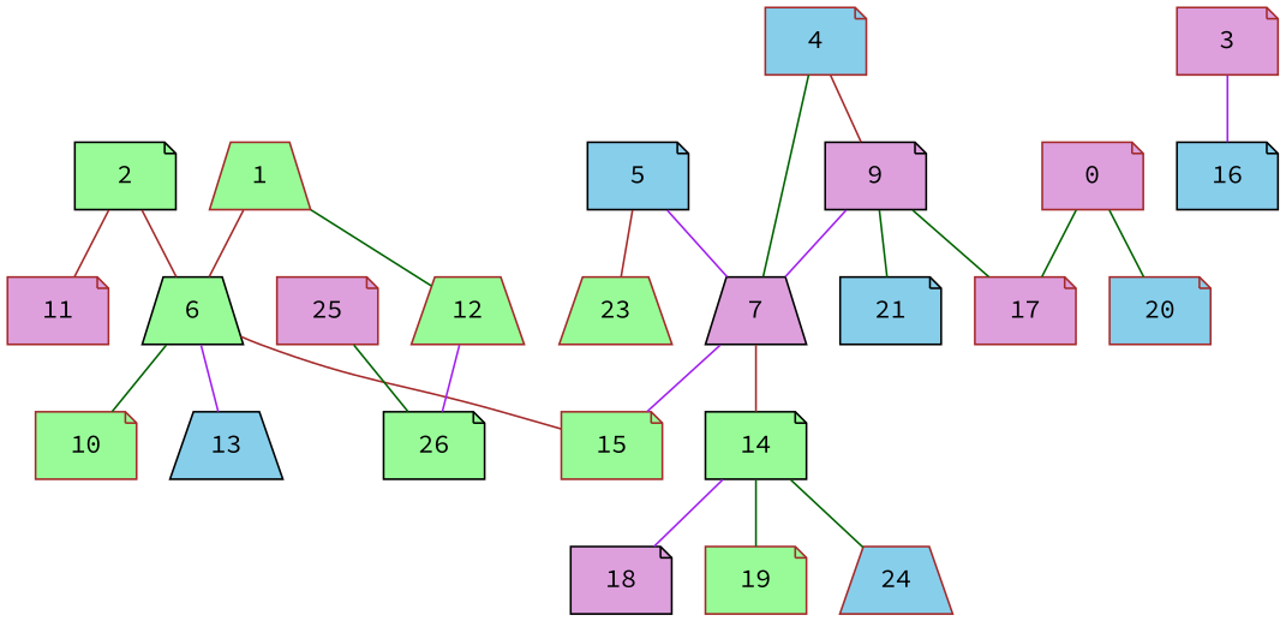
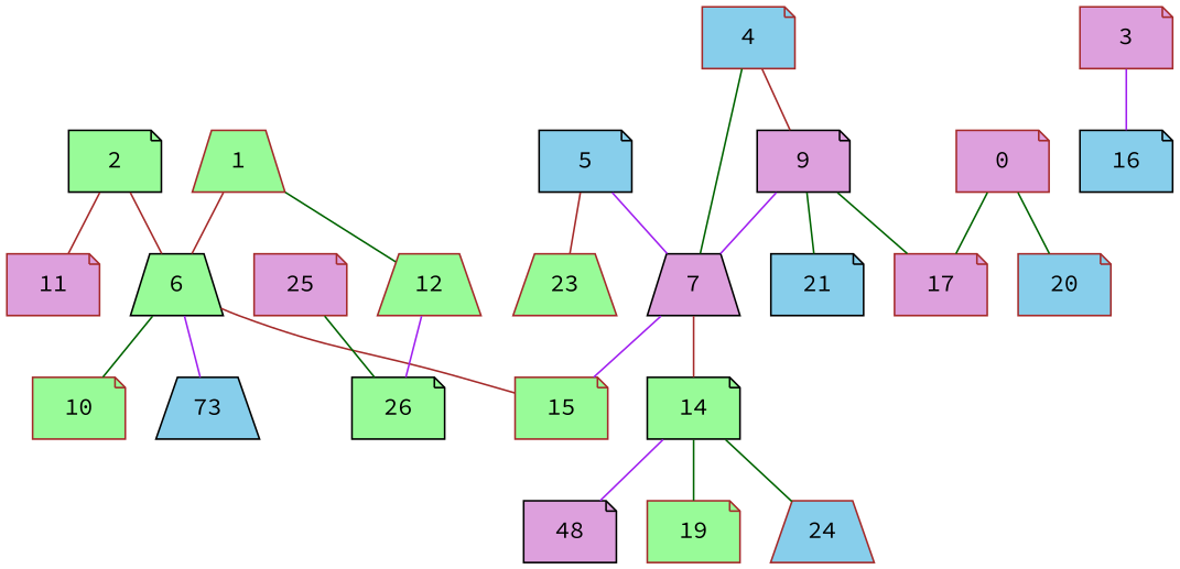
  graph {
    fontname="Source Code Pro"
    node [color=brown fillcolor=palegreen fontname="Source Code Pro" shape=note style=filled]
    edge [color=darkgreen fontname="Source Code Pro" weight=1.0]
    1 [shape=trapezium]
    6 [color=black shape=trapezium]
    12 [shape=trapezium]
    10
-   13 [color=black fillcolor=skyblue shape=trapezium]
+   13 [color=black fillcolor=skyblue shape=trapezium label=73]
    15
    26 [color=black]
    2 [color=black]
    11 [fillcolor=plum]
    3 [fillcolor=plum]
    16 [color=black fillcolor=skyblue]
    7 [color=black fillcolor=plum shape=trapezium]
    14 [color=black]
    4 [fillcolor=skyblue]
    9 [color=black fillcolor=plum]
    17 [fillcolor=plum]
    21 [color=black fillcolor=skyblue]
    5 [color=black fillcolor=skyblue]
    23 [shape=trapezium]
-   18 [color=black fillcolor=plum]
+   18 [color=black fillcolor=plum label=48]
    19
    24 [fillcolor=skyblue shape=trapezium]
    n23 [fillcolor=plum label=0]
    20 [fillcolor=skyblue]
    25 [fillcolor=plum]
    1 -- 6 [color=brown]
    1 -- 12
    6 -- 10
    6 -- 13 [color=purple]
    6 -- 15 [color=brown]
    12 -- 26 [color=purple]
    2 -- 6 [color=brown]
    2 -- 11 [color=brown]
    3 -- 16 [color=purple]
    7 -- 15 [color=purple]
    7 -- 14 [color=brown]
    14 -- 18 [color=purple]
    14 -- 19
    14 -- 24
    4 -- 7
    4 -- 9 [color=brown]
    9 -- 7 [color=purple]
    9 -- 17
    9 -- 21
    5 -- 7 [color=purple]
    5 -- 23 [color=brown]
    n23 -- 17
    n23 -- 20
    25 -- 26
  }
